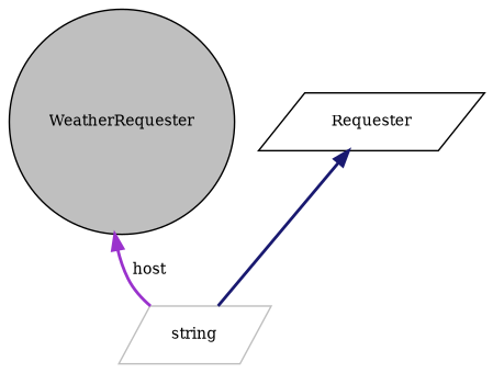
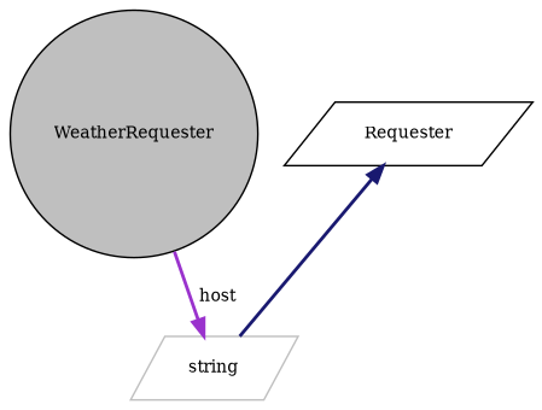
  digraph {
    fontname="DejaVu Serif"
    node [color=black fillcolor=white fontname="DejaVu Serif" fontsize=10 shape=parallelogram style=filled]
    edge [dir=back fontname="DejaVu Serif" fontsize=10 labelfontname=Helvetica labelfontsize=10 style=bold]
    n1 [fillcolor=grey75 fontcolor=black height=0.2 label=WeatherRequester shape=circle width=0.4]
    n2 [height=0.2 label=Requester width=0.4]
    n3 [color=grey75 height=0.2 label=string width=0.4]
    n2 -> n3 [color=midnightblue]
-   n1 -> n3 [color=darkorchid3 label=" host"]
+   n3 -> n1 [color=darkorchid3 label=" host"]
  }
